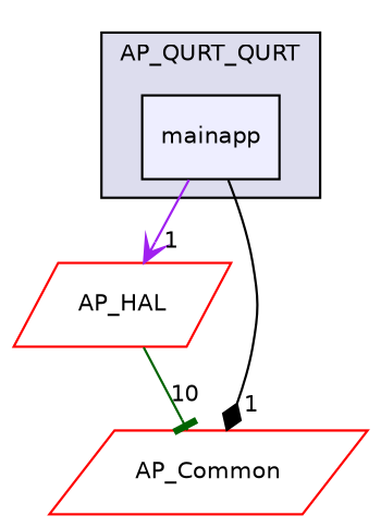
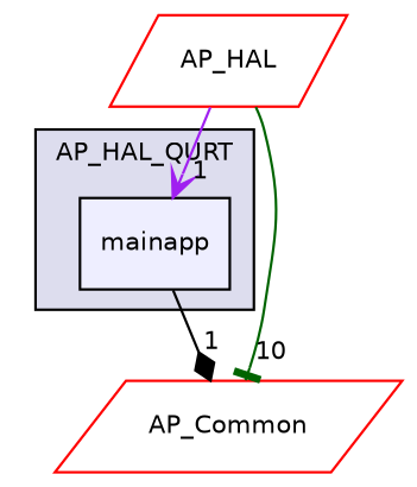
  digraph {
    compound=true
    node [fillcolor=white fontname=Helvetica fontsize=10 shape=parallelogram style=filled color=red]
    edge [headlabel=1 labeldistance=1.5 labelfontname=Helvetica labelfontsize=10]
    n1 [fillcolor="#eeeeff" label=mainapp pencolor=black shape=box color=""]
    n2 [label=AP_HAL]
    n3 [label=AP_Common]
    subgraph cluster_1 {
      bgcolor="#ddddee"
      fontname=Helvetica
      fontsize=10
-     label=AP_QURT_QURT
+     label=AP_HAL_QURT
      pencolor=black
      n1
    }
-   n1 -> n2 [arrowhead=vee color=purple]
+   n2 -> n1 [arrowhead=vee color=purple]
    n1 -> n3 [arrowhead=diamond color=black]
    n2 -> n3 [arrowhead=tee color=darkgreen headlabel=10]
  }
